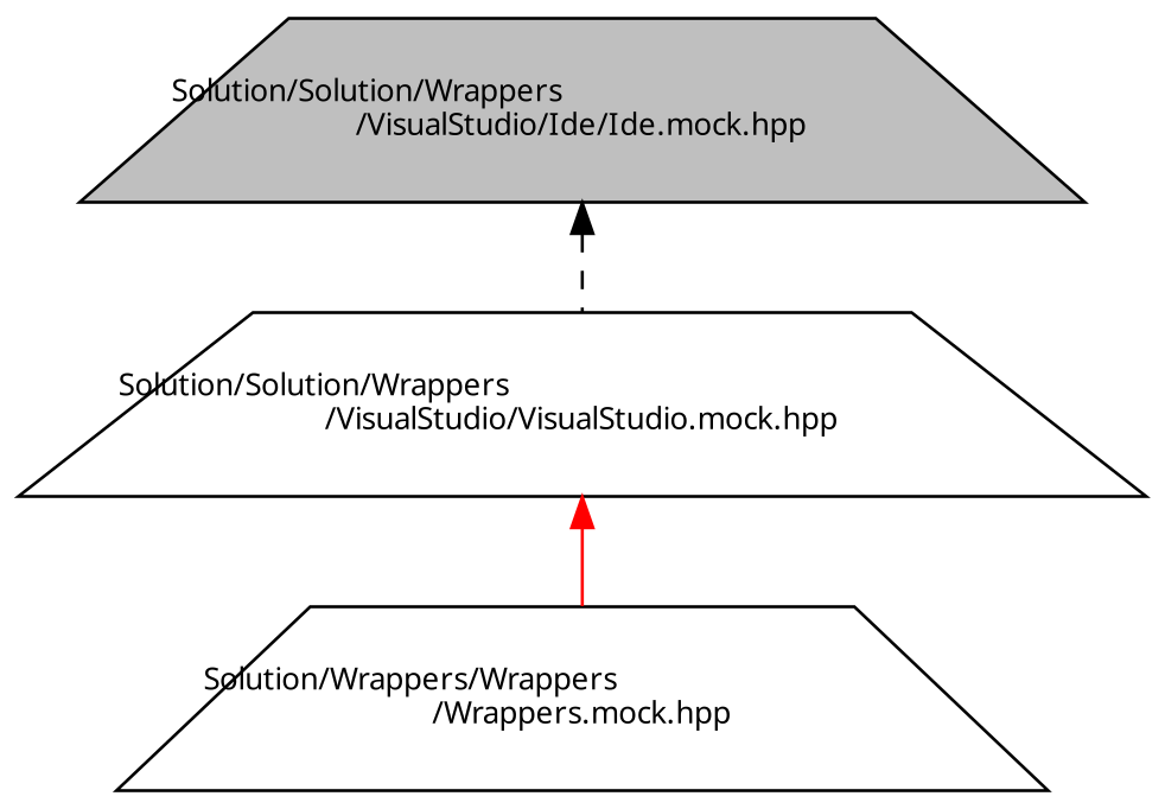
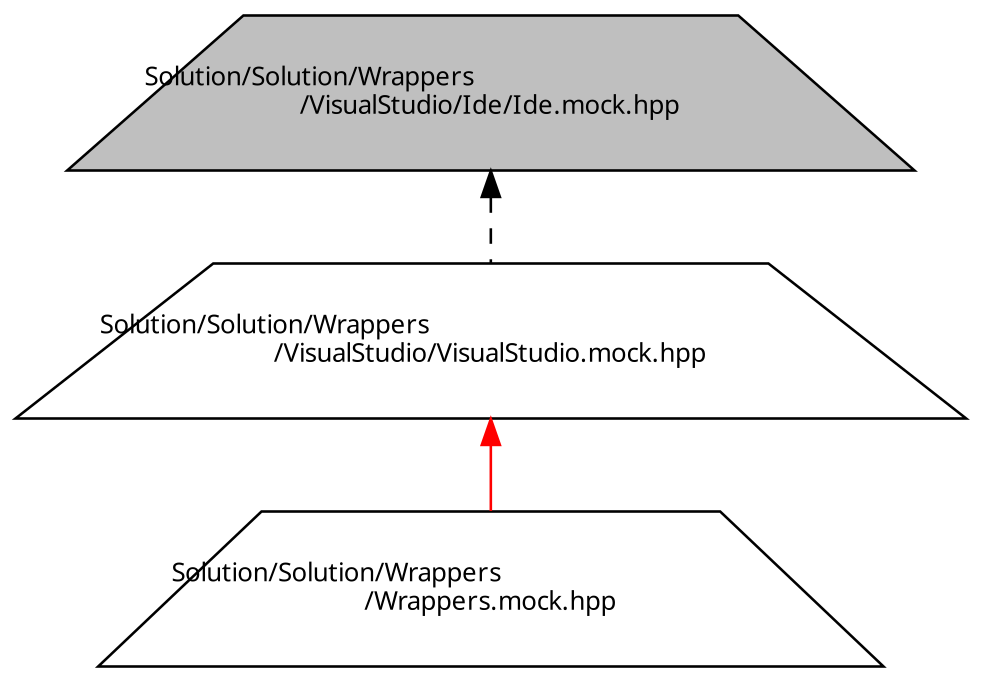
  digraph {
    node [color=black fillcolor=white fontname=Verdana fontsize=10 shape=trapezium style=filled]
    edge [dir=back fontname=Verdana fontsize=10 labelfontname=Verdana labelfontsize=10]
    n1 [fillcolor=grey75 fontcolor=black height=0.2 label="Solution/Solution/Wrappers\l/VisualStudio/Ide/Ide.mock.hpp" width=0.4]
    n2 [height=0.2 label="Solution/Solution/Wrappers\l/VisualStudio/VisualStudio.mock.hpp" width=0.4]
-   n3 [height=0.2 label="Solution/Wrappers/Wrappers\l/Wrappers.mock.hpp" width=0.4]
+   n3 [height=0.2 label="Solution/Solution/Wrappers\l/Wrappers.mock.hpp" width=0.4]
    n1 -> n2 [color=black style=dashed]
    n2 -> n3 [color=red style=solid]
  }
